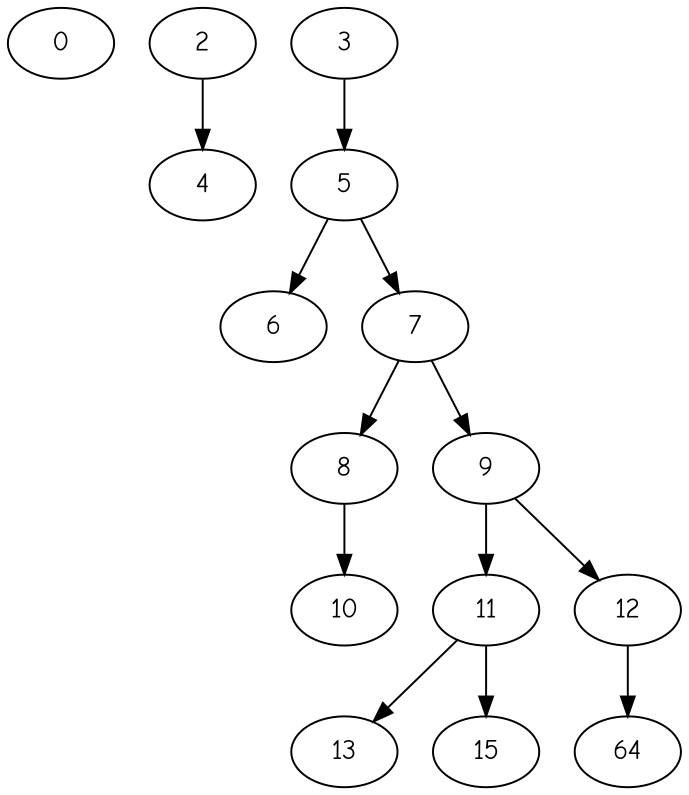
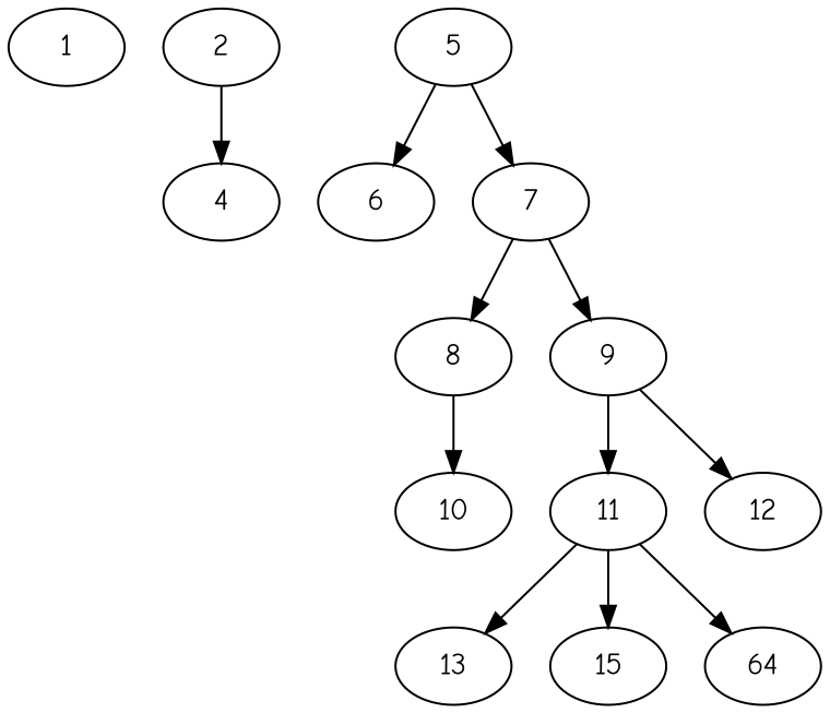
  digraph {
    fontname="Comic Neue"
    node [alpha=0.19 fontname="Comic Neue"]
    edge [fontname="Comic Neue"]
-   1 [alpha=0.09 expect_size=195220708246887 label=0]
+   1 [alpha=0.09 expect_size=195220708246887]
    2 [alpha=0.14 expect_size=101938693686673]
    4 [expect_size=2730613618378791]
-   3 [alpha=0.04 expect_size=147526801712912]
    5 [alpha=0.07 expect_size=687122995617014]
    6 [alpha=0.00 expect_size=17579871957124934]
    7 [alpha=0.11 expect_size=51003266067004]
    8 [alpha=0.18 expect_size=1225862234564241]
    9 [alpha=0.15 expect_size=44824844835600]
    10 [alpha=0.17 expect_size=13013784423573128]
    11 [expect_size=808023007829164032]
    12 [alpha=0.08 expect_size=1389573380667080704]
    13 [alpha=0.10 expect_size=15611944173201376]
    15 [expect_size=21395371487558540]
    n15 [alpha=0.08 expect_size=5115936443069655 label=64]
    2 -> 4
-   3 -> 5
    5 -> 6
    5 -> 7
    7 -> 8
    7 -> 9
    8 -> 10
    9 -> 11
    9 -> 12
    11 -> 13
    11 -> 15
-   12 -> n15
+   11 -> n15
  }
